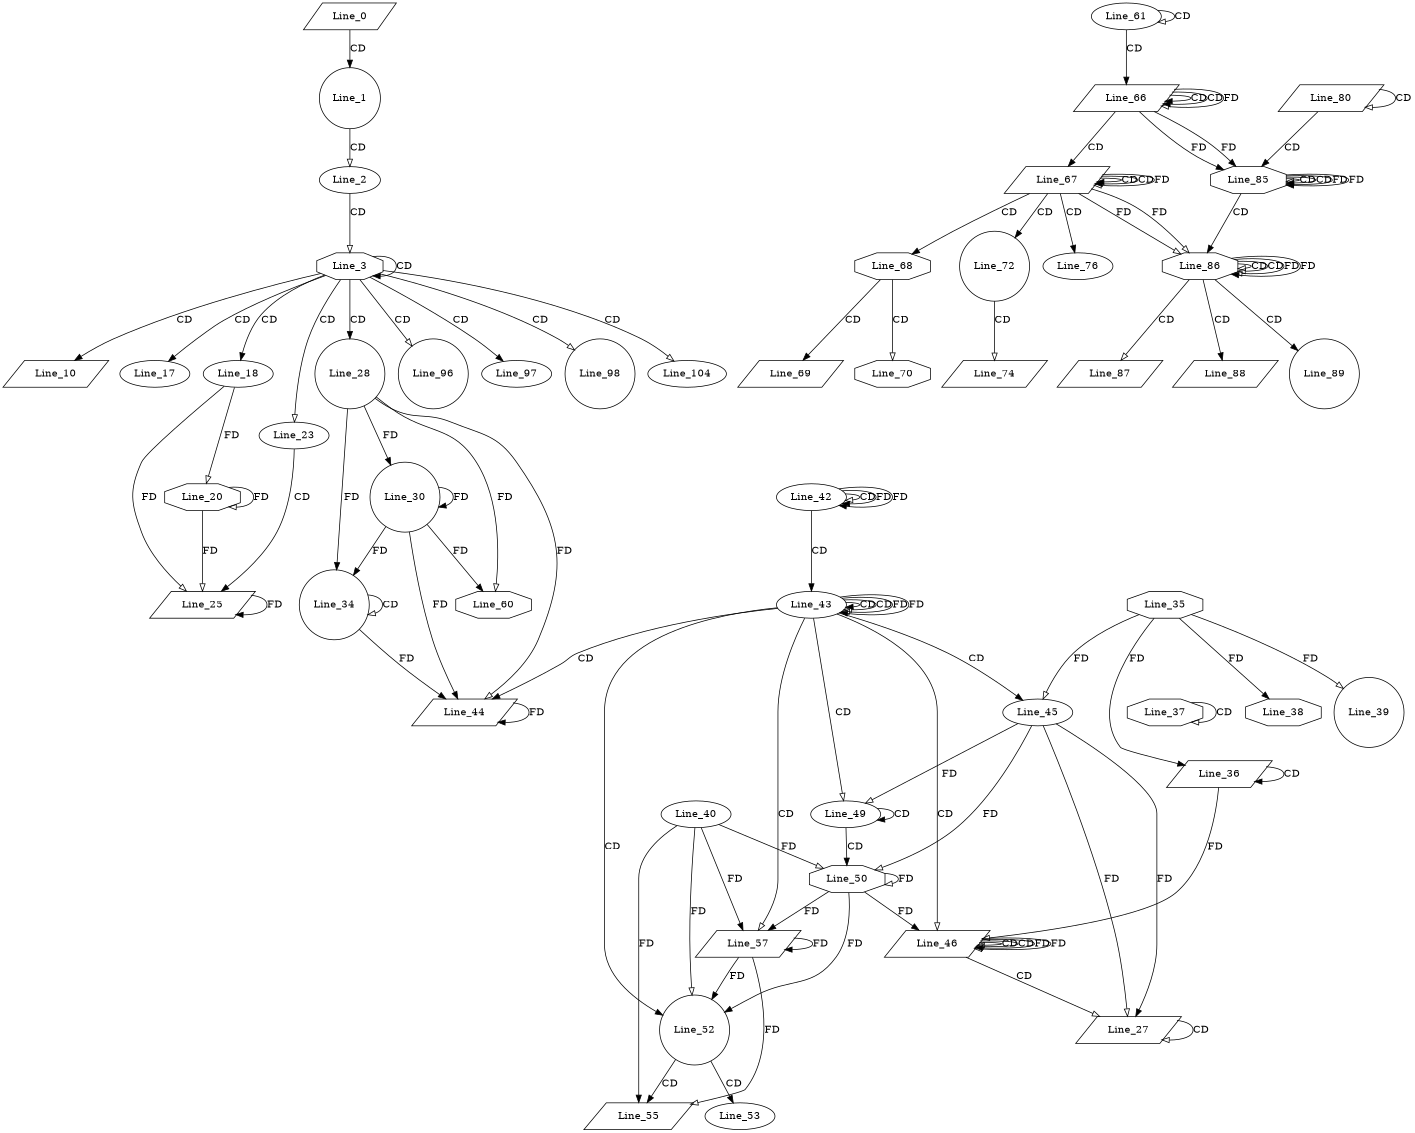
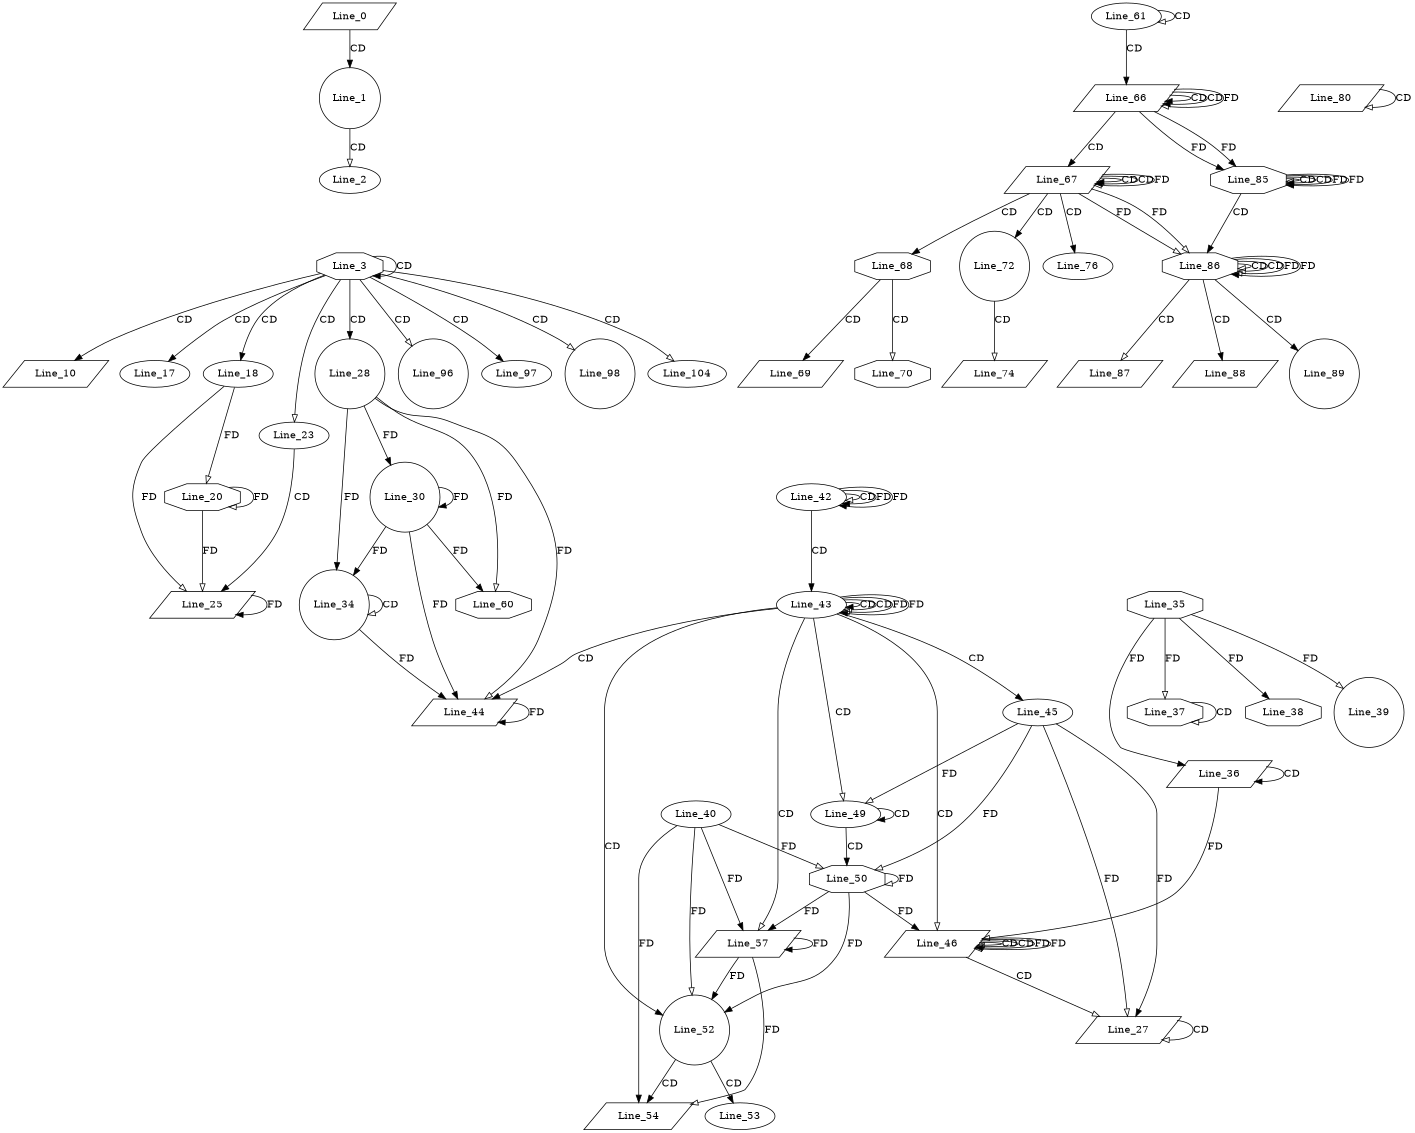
  digraph {
    node [shape=parallelogram]
    edge [arrowhead=normal]
    Line_1 [shape=circle]
    Line_0
    Line_2 [shape=ellipse]
    Line_3 [shape=octagon]
    Line_10
    Line_17 [shape=ellipse]
    Line_18 [shape=ellipse]
    Line_23 [shape=ellipse]
    Line_28 [shape=circle]
    Line_96 [shape=circle]
    Line_97 [shape=ellipse]
    Line_98 [shape=circle]
    Line_104 [shape=ellipse]
    Line_20 [shape=octagon]
    Line_25
    Line_30 [shape=circle]
    Line_34 [shape=circle]
    Line_44
    Line_60 [shape=octagon]
    Line_36
    Line_46
    n22 [label=Line_27]
    Line_35 [shape=octagon]
    Line_37 [shape=octagon]
    Line_38 [shape=octagon]
    Line_39 [shape=circle]
    Line_42 [shape=ellipse]
    Line_43 [shape=ellipse]
    Line_45 [shape=ellipse]
    Line_49 [shape=ellipse]
    Line_52 [shape=circle]
    Line_57
    Line_50 [shape=octagon]
-   Line_55
+   Line_55 [label=Line_54]
    Line_53 [shape=ellipse]
    Line_40 [shape=ellipse]
    Line_61 [shape=ellipse]
    Line_66
    Line_67
    Line_85 [shape=octagon]
    Line_68 [shape=octagon]
    Line_72 [shape=circle]
    Line_76 [shape=ellipse]
    Line_86 [shape=octagon]
    Line_69
    Line_70 [shape=octagon]
    Line_74
    Line_87
    Line_88
    Line_89 [shape=circle]
    Line_80
    Line_1 -> Line_2 [arrowhead=onormal label=CD]
    Line_0 -> Line_1 [label=CD]
-   Line_2 -> Line_3 [arrowhead=onormal label=CD]
    Line_3 -> Line_3 [label=CD]
    Line_3 -> Line_10 [label=CD]
    Line_3 -> Line_17 [label=CD]
    Line_3 -> Line_18 [label=CD]
    Line_3 -> Line_23 [arrowhead=onormal label=CD]
    Line_3 -> Line_28 [label=CD]
    Line_3 -> Line_96 [arrowhead=onormal label=CD]
    Line_3 -> Line_97 [label=CD]
    Line_3 -> Line_98 [arrowhead=onormal label=CD]
    Line_3 -> Line_104 [arrowhead=onormal label=CD]
    Line_18 -> Line_20 [arrowhead=onormal label=FD]
    Line_18 -> Line_25 [arrowhead=onormal label=FD]
    Line_23 -> Line_25 [label=CD]
    Line_28 -> Line_30 [label=FD]
    Line_28 -> Line_34 [label=FD]
    Line_28 -> Line_44 [arrowhead=onormal label=FD]
    Line_28 -> Line_60 [arrowhead=onormal label=FD]
    Line_20 -> Line_20 [arrowhead=onormal label=FD]
    Line_20 -> Line_25 [arrowhead=onormal label=FD]
    Line_25 -> Line_25 [label=FD]
    Line_30 -> Line_30 [label=FD]
    Line_30 -> Line_34 [label=FD]
    Line_30 -> Line_44 [label=FD]
    Line_30 -> Line_60 [label=FD]
    Line_34 -> Line_34 [arrowhead=onormal label=CD]
    Line_34 -> Line_44 [label=FD]
    Line_44 -> Line_44 [label=FD]
    Line_36 -> Line_36 [label=CD]
    Line_36 -> Line_46 [arrowhead=onormal label=FD]
    Line_46 -> Line_46 [arrowhead=onormal label=CD]
    Line_46 -> Line_46 [arrowhead=onormal label=CD]
    Line_46 -> Line_46 [label=FD]
    Line_46 -> Line_46 [arrowhead=onormal label=FD]
    Line_46 -> n22 [arrowhead=onormal label=CD]
    n22 -> n22 [arrowhead=onormal label=CD]
    Line_35 -> Line_36 [label=FD]
-   Line_35 -> Line_45 [arrowhead=onormal label=FD]
+   Line_35 -> Line_37 [arrowhead=onormal label=FD]
    Line_35 -> Line_38 [label=FD]
    Line_35 -> Line_39 [arrowhead=onormal label=FD]
    Line_37 -> Line_37 [arrowhead=onormal label=CD]
    Line_42 -> Line_42 [arrowhead=onormal label=CD]
    Line_42 -> Line_42 [label=FD]
    Line_42 -> Line_42 [label=FD]
    Line_42 -> Line_43 [label=CD]
    Line_43 -> Line_44 [label=CD]
    Line_43 -> Line_46 [arrowhead=onormal label=CD]
    Line_43 -> Line_43 [label=CD]
    Line_43 -> Line_43 [arrowhead=onormal label=CD]
    Line_43 -> Line_43 [arrowhead=onormal label=FD]
    Line_43 -> Line_43 [label=FD]
    Line_43 -> Line_45 [label=CD]
    Line_43 -> Line_49 [arrowhead=onormal label=CD]
    Line_43 -> Line_52 [label=CD]
    Line_43 -> Line_57 [arrowhead=onormal label=CD]
    Line_45 -> n22 [arrowhead=onormal label=FD]
    Line_45 -> n22 [label=FD]
    Line_45 -> Line_49 [arrowhead=onormal label=FD]
    Line_45 -> Line_50 [arrowhead=onormal label=FD]
    Line_49 -> Line_49 [label=CD]
    Line_49 -> Line_50 [label=CD]
    Line_52 -> Line_55 [label=CD]
    Line_52 -> Line_53 [label=CD]
    Line_57 -> Line_52 [label=FD]
    Line_57 -> Line_57 [label=FD]
    Line_57 -> Line_55 [arrowhead=onormal label=FD]
    Line_50 -> Line_46 [label=FD]
    Line_50 -> Line_52 [label=FD]
    Line_50 -> Line_57 [label=FD]
    Line_50 -> Line_50 [arrowhead=onormal label=FD]
    Line_40 -> Line_52 [arrowhead=onormal label=FD]
    Line_40 -> Line_57 [label=FD]
    Line_40 -> Line_50 [arrowhead=onormal label=FD]
    Line_40 -> Line_55 [label=FD]
    Line_61 -> Line_61 [arrowhead=onormal label=CD]
    Line_61 -> Line_66 [label=CD]
    Line_66 -> Line_66 [label=CD]
    Line_66 -> Line_66 [label=CD]
    Line_66 -> Line_66 [arrowhead=onormal label=FD]
    Line_66 -> Line_67 [label=CD]
    Line_66 -> Line_85 [label=FD]
    Line_66 -> Line_85 [label=FD]
    Line_67 -> Line_67 [label=CD]
    Line_67 -> Line_67 [label=CD]
    Line_67 -> Line_67 [arrowhead=onormal label=FD]
    Line_67 -> Line_68 [label=CD]
    Line_67 -> Line_72 [label=CD]
    Line_67 -> Line_76 [label=CD]
    Line_67 -> Line_86 [arrowhead=onormal label=FD]
    Line_67 -> Line_86 [arrowhead=onormal label=FD]
    Line_85 -> Line_85 [arrowhead=onormal label=CD]
    Line_85 -> Line_85 [label=CD]
    Line_85 -> Line_85 [arrowhead=onormal label=FD]
    Line_85 -> Line_85 [label=FD]
    Line_85 -> Line_86 [label=CD]
    Line_68 -> Line_69 [label=CD]
    Line_68 -> Line_70 [arrowhead=onormal label=CD]
    Line_72 -> Line_74 [arrowhead=onormal label=CD]
    Line_86 -> Line_86 [arrowhead=onormal label=CD]
    Line_86 -> Line_86 [arrowhead=onormal label=CD]
    Line_86 -> Line_86 [arrowhead=onormal label=FD]
    Line_86 -> Line_86 [label=FD]
    Line_86 -> Line_87 [arrowhead=onormal label=CD]
    Line_86 -> Line_88 [label=CD]
    Line_86 -> Line_89 [label=CD]
-   Line_80 -> Line_85 [label=CD]
    Line_80 -> Line_80 [arrowhead=onormal label=CD]
  }
